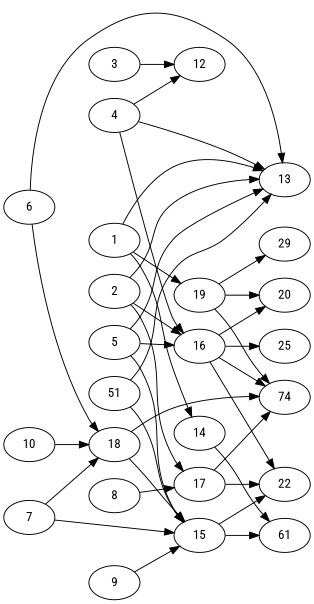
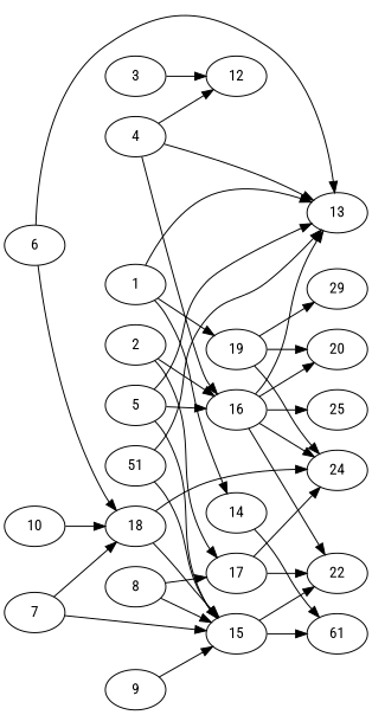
  digraph {
    fontname="Roboto Condensed"
    rankdir=LR
    node [alpha=0.04 fontname="Roboto Condensed"]
    edge [fontname="Roboto Condensed"]
    1 [alpha=0.06 expect_size=31874048]
    13 [alpha=0.18 expect_size=19510272]
    14 [alpha=0.20 expect_size=16035840]
    19 [alpha=0.09 expect_size=31097856]
    n5 [alpha=0.07 expect_size=45518848 label=61]
    20 [alpha=0.12 expect_size=5959680]
-   24 [alpha=0.11 expect_size=13556736 label=74]
+   24 [alpha=0.11 expect_size=13556736]
    n8 [alpha=0.02 expect_size=18532352 label=29]
    22 [alpha=0.11 expect_size=8538112]
    2 [expect_size=25572352]
    16 [alpha=0.17 expect_size=51073024]
    17 [alpha=0.13 expect_size=49772544]
    25 [alpha=0.17 expect_size=12717056]
    3 [alpha=0.19 expect_size=24407040]
    12 [expect_size=11192320]
    4 [alpha=0.12 expect_size=45768704]
    5 [alpha=0.03 expect_size=43884544]
    15 [expect_size=44993536]
    6 [alpha=0.19 expect_size=52300800]
    18 [alpha=0.03 expect_size=43872256]
    7 [alpha=0.17 expect_size=49608704]
    8 [alpha=0.15 expect_size=19827712]
    9 [alpha=0.09 expect_size=7976960]
    10 [alpha=0.17 expect_size=21042176]
    n25 [expect_size=44338176 label=51]
    1 -> 13
    1 -> 14
    1 -> 19
    14 -> n5
    19 -> 20
    19 -> 24
    19 -> n8
-   2 -> 13
+   16 -> 13
    2 -> 16
    2 -> 17
    16 -> 20
    16 -> 24
    16 -> 22
    16 -> 25
    17 -> 24
    17 -> 22
    3 -> 12
    4 -> 13
    4 -> 16
    4 -> 12
    5 -> 13
    5 -> 16
    5 -> 15
    15 -> n5
    15 -> 22
    6 -> 13
    6 -> 18
    18 -> 24
    18 -> 15
    7 -> 15
    7 -> 18
    8 -> 17
+   8 -> 15
    9 -> 15
    10 -> 18
    n25 -> 13
    n25 -> 15
  }
